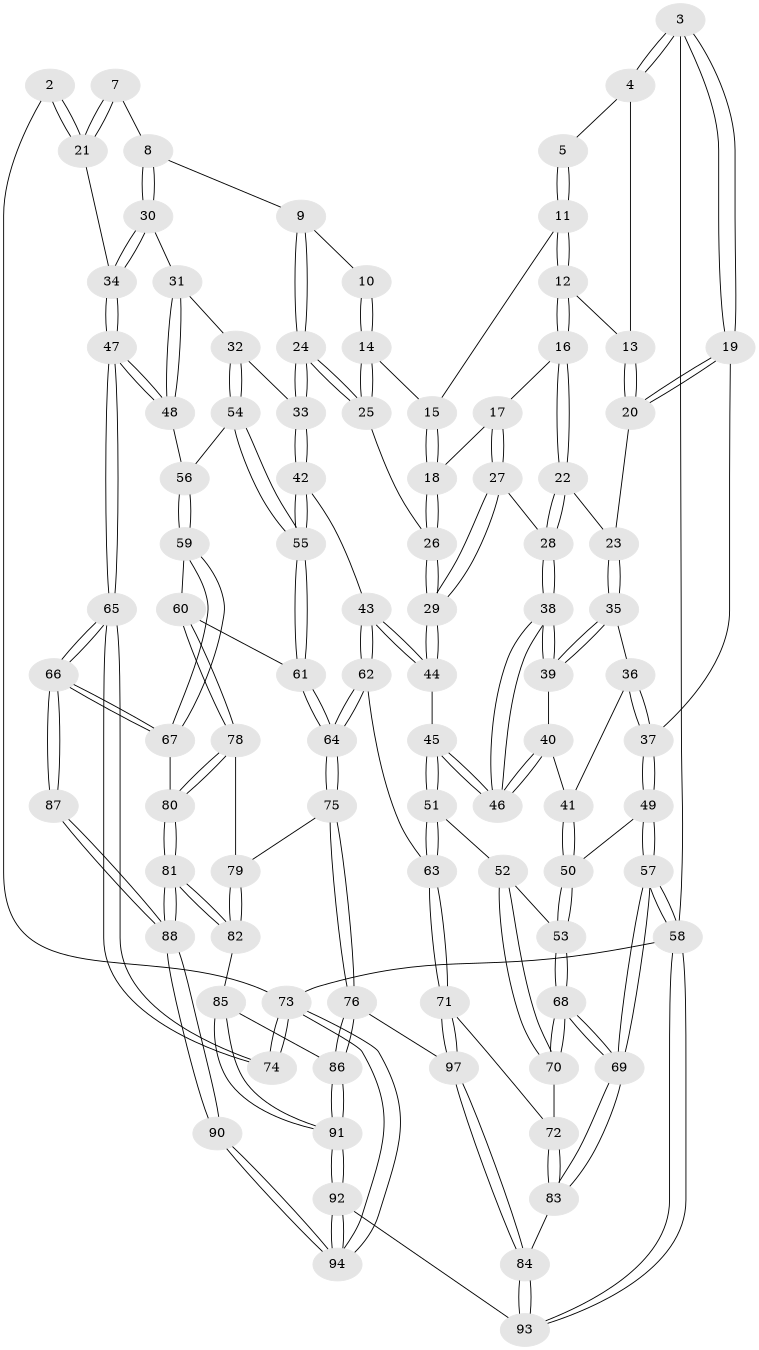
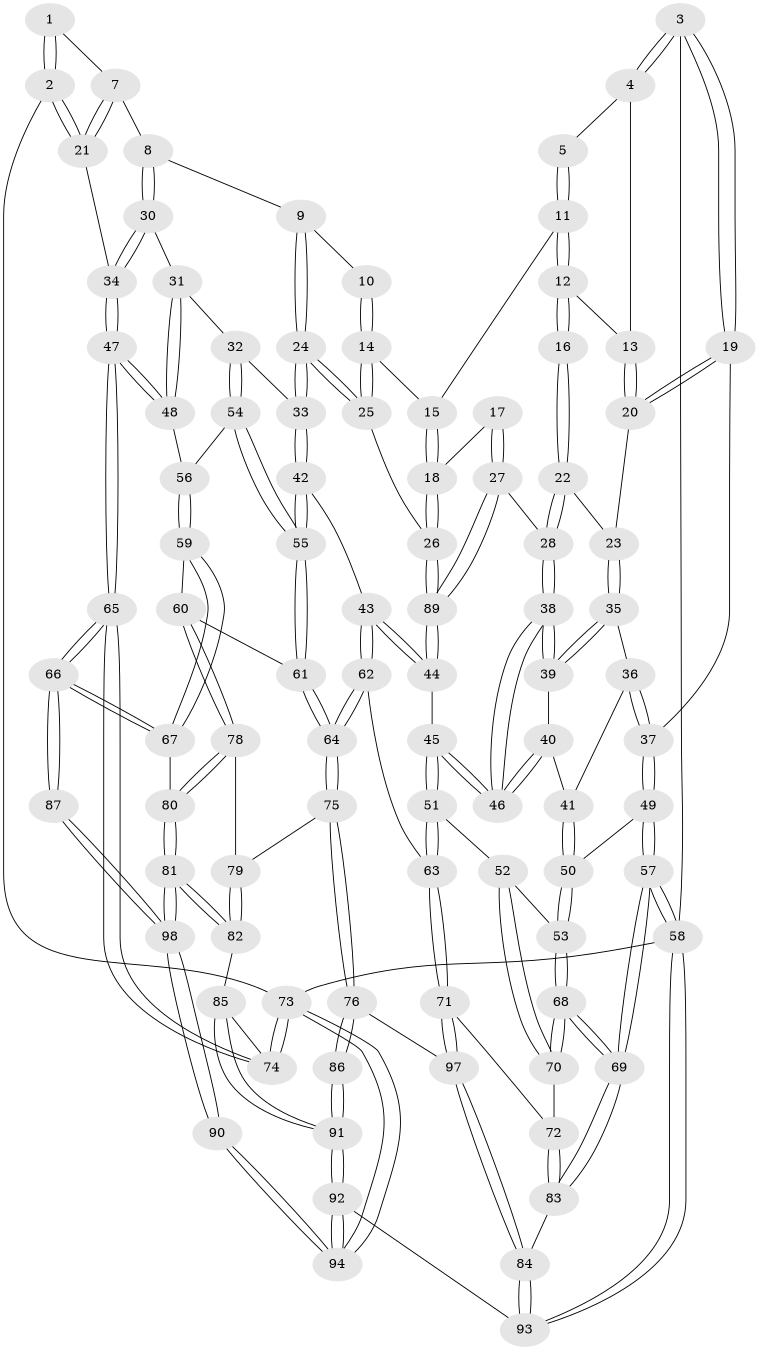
  graph {
    node [color=gray90 style=filled]
+   1
    2
    7
    21
    73
    8
    3
    4
    19
    58
    34
    74
    94
    5
    13
    20
    37
    93
    11
    12
    15
    10
    14
    9
    30
    24
    31
    25
    33
    16
    18
    17
    22
    23
    26
    27
    28
-   29
+   29 [label=89]
    49
    35
    47
    38
    36
    39
    42
    44
    46
    45
    32
    48
    54
    56
    55
    43
    65
    41
    40
    50
    57
    53
    62
    61
    63
    64
    51
    52
    66
    59
    69
    68
    70
    71
    72
    60
    67
    83
    78
    80
    79
    75
    n81 [label=97]
    76
    87
-   88
+   88 [label=98]
    81
    84
    86
    82
    91
    85
    90
    92
+   1 -- 2
+   1 -- 2
+   1 -- 7
    2 -- 21
    2 -- 21
    2 -- 73
    7 -- 21
    7 -- 21
    7 -- 8
    21 -- 34
    73 -- 74
    73 -- 74
    73 -- 94
    73 -- 94
    8 -- 9
    8 -- 30
    8 -- 30
    3 -- 4
    3 -- 4
    3 -- 19
    3 -- 19
    3 -- 58
    4 -- 5
    4 -- 13
    19 -- 20
    19 -- 20
    19 -- 37
    58 -- 73
    58 -- 93
    58 -- 93
    34 -- 47
    34 -- 47
    5 -- 11
    5 -- 11
    13 -- 20
    13 -- 20
    20 -- 23
    37 -- 49
    37 -- 49
    11 -- 12
    11 -- 12
    11 -- 15
    12 -- 13
    12 -- 16
    12 -- 16
    15 -- 18
    15 -- 18
    10 -- 14
    10 -- 14
    14 -- 15
    14 -- 25
    14 -- 25
    9 -- 10
    9 -- 24
    9 -- 24
    30 -- 34
    30 -- 34
    30 -- 31
    24 -- 25
    24 -- 25
    24 -- 33
    24 -- 33
    31 -- 32
    31 -- 48
    31 -- 48
    25 -- 26
    33 -- 42
    33 -- 42
-   16 -- 17
    16 -- 22
    16 -- 22
    18 -- 26
    18 -- 26
    17 -- 18
    17 -- 27
    17 -- 27
    22 -- 23
    22 -- 28
    22 -- 28
    23 -- 35
    23 -- 35
    26 -- 29
    26 -- 29
    27 -- 28
    27 -- 29
    27 -- 29
    28 -- 38
    28 -- 38
    29 -- 44
    29 -- 44
    49 -- 50
    49 -- 57
    49 -- 57
    35 -- 36
    35 -- 39
    35 -- 39
    47 -- 48
    47 -- 48
    47 -- 65
    47 -- 65
    38 -- 39
    38 -- 39
    38 -- 46
    38 -- 46
    36 -- 37
    36 -- 37
    36 -- 41
    39 -- 40
    42 -- 55
    42 -- 55
    42 -- 43
    44 -- 45
    45 -- 46
    45 -- 46
    45 -- 51
    45 -- 51
    32 -- 33
    32 -- 54
    32 -- 54
    48 -- 56
    54 -- 56
    54 -- 55
    54 -- 55
    56 -- 59
    56 -- 59
    55 -- 61
    55 -- 61
    43 -- 44
    43 -- 44
    43 -- 62
    43 -- 62
    65 -- 74
    65 -- 74
    65 -- 66
    65 -- 66
    41 -- 50
    41 -- 50
    40 -- 46
    40 -- 46
    40 -- 41
    50 -- 53
    50 -- 53
    57 -- 58
    57 -- 58
    57 -- 69
    57 -- 69
    53 -- 68
    53 -- 68
    62 -- 63
    62 -- 64
    62 -- 64
    61 -- 64
    61 -- 64
    63 -- 71
    63 -- 71
    64 -- 75
    64 -- 75
    51 -- 63
    51 -- 63
    51 -- 52
    52 -- 53
    52 -- 70
    52 -- 70
    66 -- 67
    66 -- 67
    66 -- 87
    66 -- 87
    59 -- 60
    59 -- 67
    59 -- 67
    69 -- 83
    69 -- 83
    68 -- 69
    68 -- 69
    68 -- 70
    68 -- 70
    70 -- 72
    71 -- 72
    71 -- n81
    71 -- n81
    72 -- 83
    72 -- 83
    60 -- 61
    60 -- 78
    60 -- 78
    67 -- 80
    83 -- 84
    78 -- 80
    78 -- 80
    78 -- 79
    80 -- 81
    80 -- 81
    79 -- 82
    79 -- 82
    75 -- 79
    75 -- 76
    75 -- 76
    n81 -- 84
    n81 -- 84
    76 -- n81
    76 -- 86
    76 -- 86
    87 -- 88
    87 -- 88
    88 -- 90
    88 -- 90
    81 -- 88
    81 -- 88
    81 -- 82
    81 -- 82
    84 -- 93
    84 -- 93
    86 -- 91
    86 -- 91
    82 -- 85
    91 -- 92
    91 -- 92
-   85 -- 86
+   85 -- 74
    85 -- 91
    85 -- 91
    90 -- 94
    90 -- 94
    92 -- 94
    92 -- 94
    92 -- 93
  }
